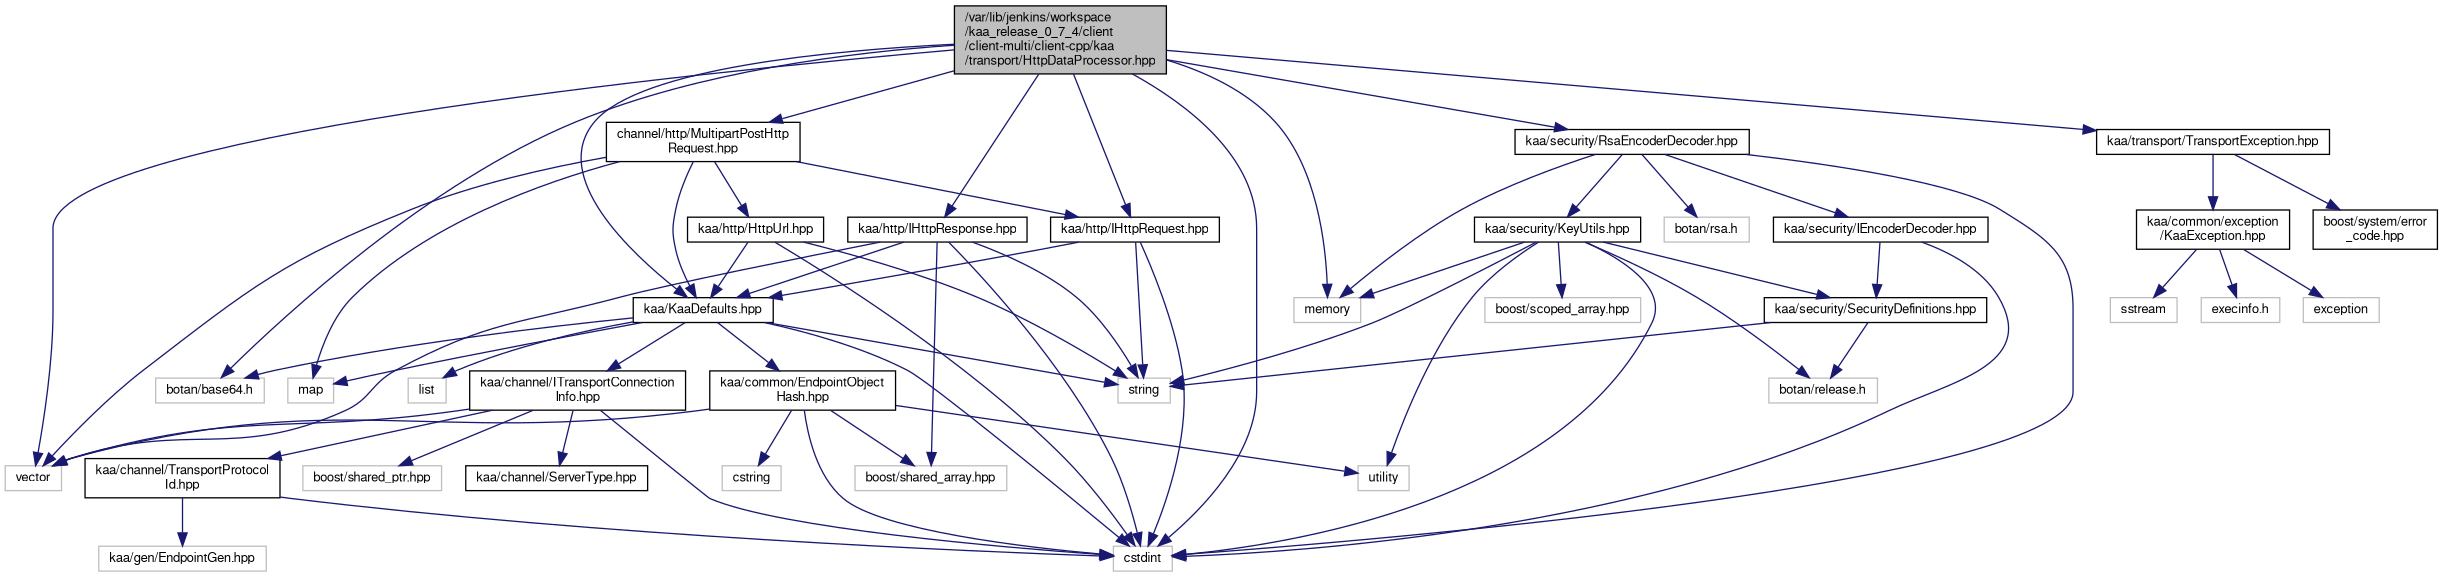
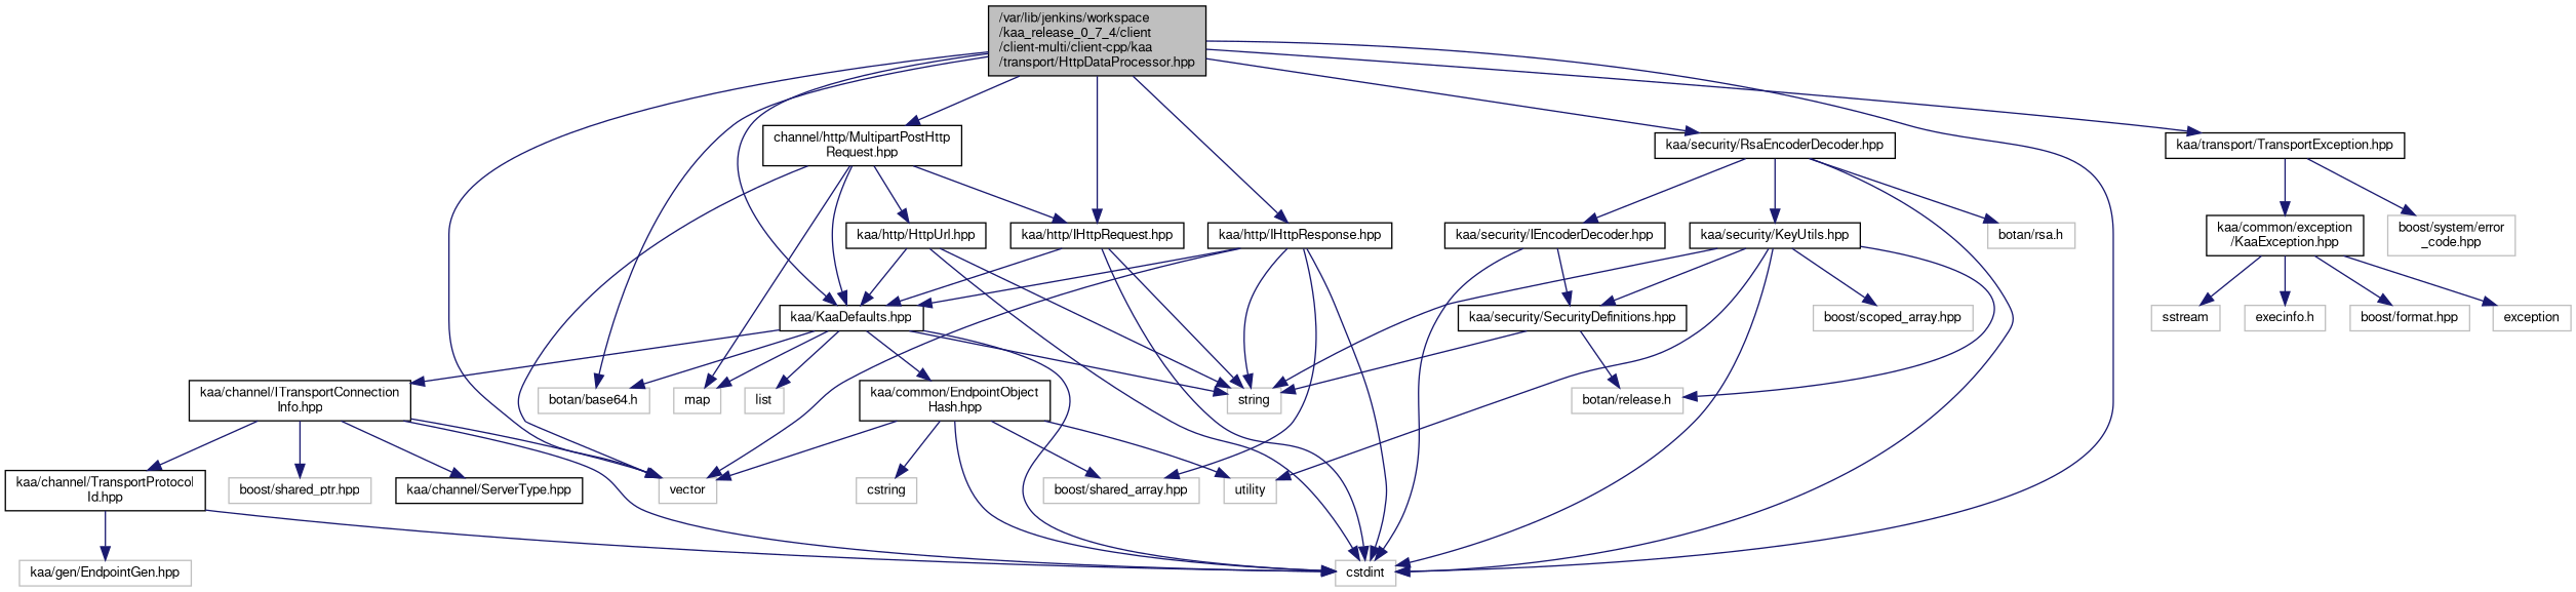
  digraph {
    node [color=grey75 fontname=FreeSans fontsize=10 shape=record]
    edge [color=midnightblue fontname=FreeSans fontsize=10 labelfontname=FreeSans labelfontsize=10 style=solid]
    n1 [color=black fillcolor=grey75 fontcolor=black height=0.2 label="/var/lib/jenkins/workspace\l/kaa_release_0_7_4/client\l/client-multi/client-cpp/kaa\l/transport/HttpDataProcessor.hpp" style=filled width=0.4]
    n2 [color=black height=0.2 label="kaa/KaaDefaults.hpp" width=0.4]
    n3 [height=0.2 label="botan/base64.h" width=0.4]
    n4 [height=0.2 label=cstdint width=0.4]
    n5 [height=0.2 label=vector width=0.4]
-   n6 [height=0.2 label=memory width=0.4]
    n7 [color=black height=0.2 label="kaa/http/IHttpRequest.hpp" width=0.4]
    n8 [color=black height=0.2 label="kaa/http/IHttpResponse.hpp" width=0.4]
    n9 [color=black height=0.2 label="kaa/security/RsaEncoderDecoder.hpp" width=0.4]
    n10 [color=black height=0.2 label="channel/http/MultipartPostHttp\lRequest.hpp" width=0.4]
    n11 [color=black height=0.2 label="kaa/transport/TransportException.hpp" width=0.4]
    n12 [height=0.2 label=map width=0.4]
    n13 [height=0.2 label=list width=0.4]
    n14 [height=0.2 label=string width=0.4]
    n15 [color=black height=0.2 label="kaa/common/EndpointObject\lHash.hpp" width=0.4]
    n16 [color=black height=0.2 label="kaa/channel/ITransportConnection\lInfo.hpp" width=0.4]
    n17 [height=0.2 label="boost/shared_array.hpp" width=0.4]
    n18 [color=black height=0.2 label="kaa/security/KeyUtils.hpp" width=0.4]
    n19 [color=black height=0.2 label="kaa/security/IEncoderDecoder.hpp" width=0.4]
    n20 [height=0.2 label="botan/rsa.h" width=0.4]
    n21 [color=black height=0.2 label="kaa/http/HttpUrl.hpp" width=0.4]
    n22 [color=black height=0.2 label="kaa/common/exception\l/KaaException.hpp" width=0.4]
-   n23 [color=black height=0.2 label="boost/system/error\l_code.hpp" width=0.4]
+   n23 [height=0.2 label="boost/system/error\l_code.hpp" width=0.4]
    n24 [height=0.2 label=utility width=0.4]
    n25 [height=0.2 label=cstring width=0.4]
    n26 [height=0.2 label="boost/shared_ptr.hpp" width=0.4]
    n27 [color=black height=0.2 label="kaa/channel/ServerType.hpp" width=0.4]
    n28 [color=black height=0.2 label="kaa/channel/TransportProtocol\lId.hpp" width=0.4]
    n29 [height=0.2 label="kaa/gen/EndpointGen.hpp" width=0.4]
    n30 [height=0.2 label="botan/release.h" width=0.4]
    n31 [height=0.2 label="boost/scoped_array.hpp" width=0.4]
    n32 [color=black height=0.2 label="kaa/security/SecurityDefinitions.hpp" width=0.4]
+   n33 [height=0.2 label="boost/format.hpp" width=0.4]
    n34 [height=0.2 label=exception width=0.4]
    n35 [height=0.2 label=sstream width=0.4]
    n36 [height=0.2 label="execinfo.h" width=0.4]
    n1 -> n2
    n1 -> n3
    n1 -> n4
    n1 -> n5
-   n1 -> n6
    n1 -> n7
    n1 -> n8
    n1 -> n9
    n1 -> n10
    n1 -> n11
    n2 -> n3
    n2 -> n4
    n2 -> n12
    n2 -> n13
    n2 -> n14
    n2 -> n15
    n2 -> n16
    n7 -> n2
    n7 -> n4
    n7 -> n14
    n8 -> n2
    n8 -> n4
    n8 -> n5
    n8 -> n14
    n8 -> n17
    n9 -> n4
-   n9 -> n6
    n9 -> n18
    n9 -> n19
    n9 -> n20
    n10 -> n2
    n10 -> n5
    n10 -> n7
    n10 -> n12
    n10 -> n21
    n11 -> n22
    n11 -> n23
    n15 -> n4
    n15 -> n5
    n15 -> n17
    n15 -> n24
    n15 -> n25
    n16 -> n4
    n16 -> n5
    n16 -> n26
    n16 -> n27
    n16 -> n28
    n18 -> n4
-   n18 -> n6
    n18 -> n14
    n18 -> n24
    n18 -> n30
    n18 -> n31
    n18 -> n32
    n19 -> n4
    n19 -> n32
    n21 -> n2
    n21 -> n4
    n21 -> n14
+   n22 -> n33
    n22 -> n34
    n22 -> n35
    n22 -> n36
    n28 -> n4
    n28 -> n29
    n32 -> n14
    n32 -> n30
  }
